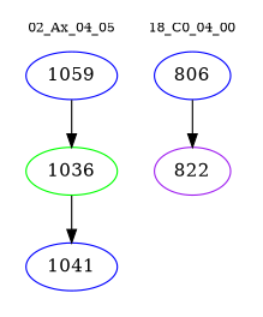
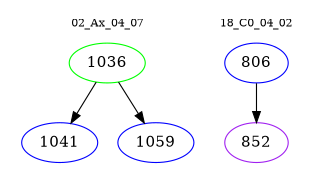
  digraph {
    node [color=blue]
    edge [color=black]
    n1 [color=green label=1036]
    n2 [label=1041]
    n3 [label=1059]
    n4 [label=806]
-   n5 [color=purple label=822]
+   n5 [color=purple label=852]
    subgraph cluster_1 {
      color=white
      fontsize=10
-     label="02_Ax_04_05"
+     label="02_Ax_04_07"
      n1
      n2
      n3
    }
    subgraph cluster_2 {
      color=white
      fontsize=10
-     label="18_C0_04_00"
+     label="18_C0_04_02"
      n4
      n5
    }
    n1 -> n2
-   n3 -> n1
+   n1 -> n3
    n4 -> n5
  }
